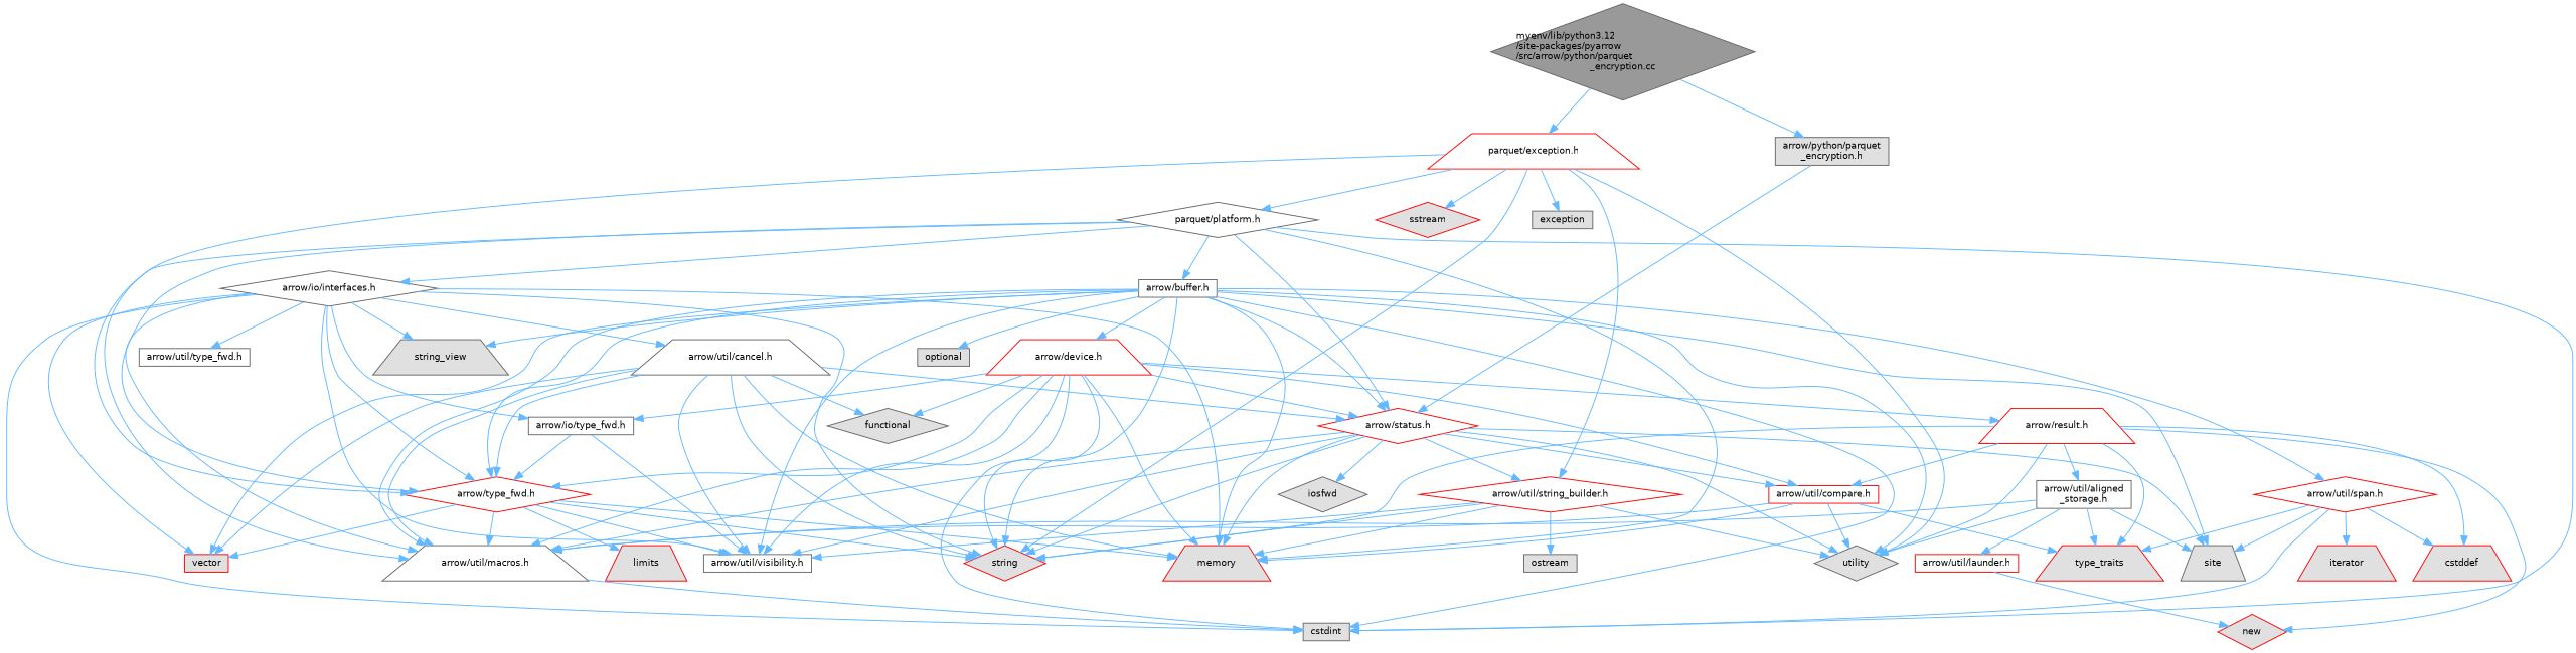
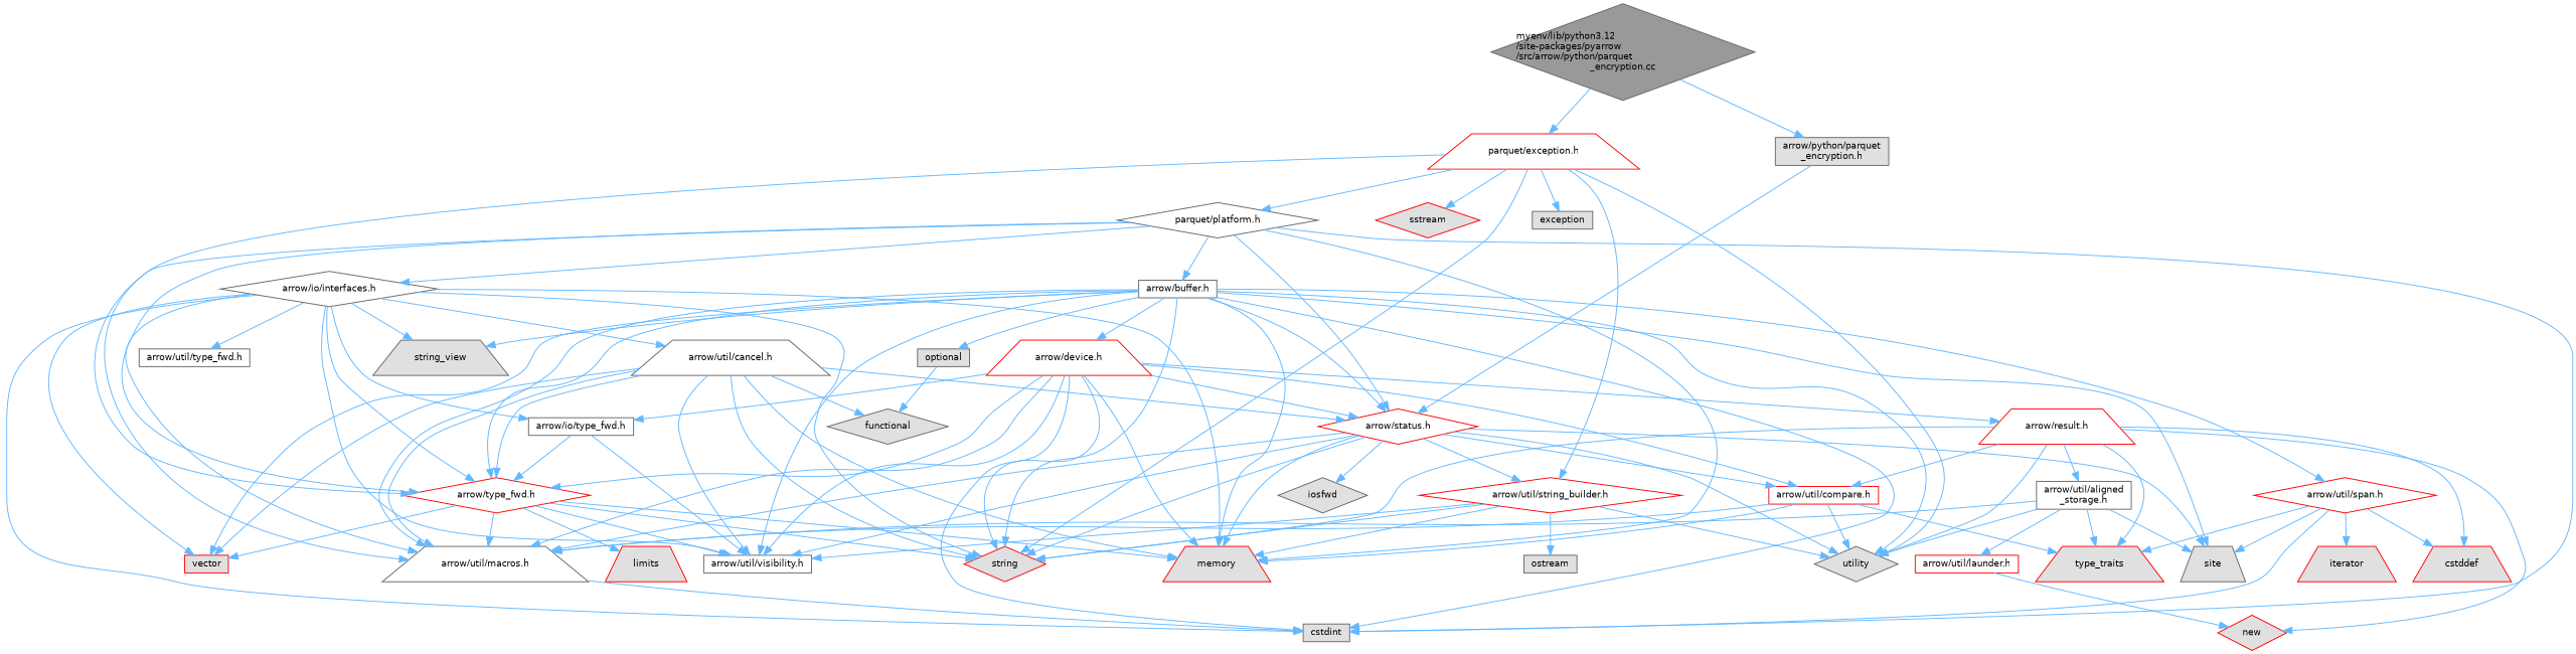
  digraph {
    node [color=gray40 fillcolor="#E0E0E0" fontname=Helvetica fontsize=10 shape=diamond style=filled]
    edge [color=steelblue1 fontname=Helvetica fontsize=10 labelfontname=Helvetica labelfontsize=10 style=solid]
    n1 [fillcolor=grey60 fontcolor=black height=0.2 label="myenv/lib/python3.12\l/site-packages/pyarrow\l/src/arrow/python/parquet\l_encryption.cc" width=0.4]
    n2 [height=0.2 label="arrow/python/parquet\l_encryption.h" shape=box width=0.4]
    n3 [color=red fillcolor=white height=0.2 label="parquet/exception.h" shape=trapezium width=0.4]
    n4 [color=red fillcolor=white height=0.2 label="arrow/status.h" width=0.4]
    n5 [height=0.2 label=exception shape=box width=0.4]
    n6 [color=red height=0.2 label=sstream width=0.4]
    n7 [color=red height=0.2 label=string width=0.4]
    n8 [height=0.2 label=utility width=0.4]
    n9 [color=red fillcolor=white height=0.2 label="arrow/type_fwd.h" width=0.4]
    n10 [color=red fillcolor=white height=0.2 label="arrow/util/string_builder.h" width=0.4]
    n11 [fillcolor=white height=0.2 label="parquet/platform.h" width=0.4]
    n12 [color=red height=0.2 label=limits shape=trapezium width=0.4]
    n13 [color=red height=0.2 label=memory shape=trapezium width=0.4]
    n14 [color=red height=0.2 label=vector shape=box width=0.4]
    n15 [fillcolor=white height=0.2 label="arrow/util/macros.h" shape=trapezium width=0.4]
    n16 [fillcolor=white height=0.2 label="arrow/util/visibility.h" shape=box width=0.4]
    n17 [height=0.2 label=ostream shape=box width=0.4]
    n18 [height=0.2 label=cstdint shape=box width=0.4]
    n19 [fillcolor=white height=0.2 label="arrow/buffer.h" shape=box width=0.4]
    n20 [fillcolor=white height=0.2 label="arrow/io/interfaces.h" width=0.4]
    n21 [height=0.2 label=site shape=trapezium width=0.4]
    n22 [height=0.2 label=optional shape=box width=0.4]
    n23 [height=0.2 label=string_view shape=trapezium width=0.4]
    n24 [color=red fillcolor=white height=0.2 label="arrow/device.h" shape=trapezium width=0.4]
    n25 [color=red fillcolor=white height=0.2 label="arrow/util/span.h" width=0.4]
    n26 [color=red fillcolor=white height=0.2 label="arrow/util/compare.h" shape=box width=0.4]
    n27 [height=0.2 label=iosfwd width=0.4]
    n28 [fillcolor=white height=0.2 label="arrow/io/type_fwd.h" shape=box width=0.4]
    n29 [fillcolor=white height=0.2 label="arrow/util/cancel.h" shape=trapezium width=0.4]
    n30 [fillcolor=white height=0.2 label="arrow/util/type_fwd.h" shape=box width=0.4]
    n31 [height=0.2 label=functional width=0.4]
    n32 [color=red fillcolor=white height=0.2 label="arrow/result.h" shape=trapezium width=0.4]
    n33 [color=red height=0.2 label=cstddef shape=trapezium width=0.4]
    n34 [color=red height=0.2 label=type_traits shape=trapezium width=0.4]
    n35 [color=red height=0.2 label=iterator shape=trapezium width=0.4]
    n36 [color=red height=0.2 label=new width=0.4]
    n37 [fillcolor=white height=0.2 label="arrow/util/aligned\l_storage.h" shape=box width=0.4]
    n38 [color=red fillcolor=white height=0.2 label="arrow/util/launder.h" shape=box width=0.4]
    n1 -> n2
    n1 -> n3
    n2 -> n4
    n3 -> n5
    n3 -> n6
    n3 -> n7
    n3 -> n8
    n3 -> n9
    n3 -> n10
    n3 -> n11
    n4 -> n7
    n4 -> n8
    n4 -> n10
    n4 -> n13
    n4 -> n15
    n4 -> n16
    n4 -> n21
    n4 -> n26
    n4 -> n27
    n9 -> n7
    n9 -> n12
    n9 -> n13
    n9 -> n14
    n9 -> n15
    n9 -> n16
    n10 -> n7
    n10 -> n8
    n10 -> n13
    n10 -> n16
    n10 -> n17
    n11 -> n4
    n11 -> n9
    n11 -> n13
    n11 -> n15
    n11 -> n18
    n11 -> n19
    n11 -> n20
    n15 -> n18
    n19 -> n4
    n19 -> n7
    n19 -> n8
    n19 -> n9
    n19 -> n13
    n19 -> n14
    n19 -> n15
    n19 -> n16
    n19 -> n18
    n19 -> n21
    n19 -> n22
    n19 -> n23
    n19 -> n24
    n19 -> n25
    n20 -> n7
    n20 -> n9
    n20 -> n13
    n20 -> n14
    n20 -> n15
    n20 -> n16
    n20 -> n18
    n20 -> n23
    n20 -> n28
    n20 -> n29
    n20 -> n30
    n24 -> n4
    n24 -> n7
    n24 -> n9
    n24 -> n13
    n24 -> n15
    n24 -> n16
    n24 -> n18
    n24 -> n26
    n24 -> n28
-   n24 -> n31
+   n22 -> n31
    n24 -> n32
    n25 -> n18
    n25 -> n21
    n25 -> n33
    n25 -> n34
    n25 -> n35
    n26 -> n8
    n26 -> n13
    n26 -> n15
    n26 -> n34
    n28 -> n9
    n28 -> n16
    n29 -> n4
    n29 -> n7
    n29 -> n9
    n29 -> n13
    n29 -> n14
    n29 -> n15
    n29 -> n16
    n29 -> n31
    n32 -> n7
    n32 -> n8
    n32 -> n26
    n32 -> n33
    n32 -> n34
    n32 -> n36
    n32 -> n37
    n37 -> n8
    n37 -> n15
    n37 -> n21
    n37 -> n34
    n37 -> n38
    n38 -> n36
  }
